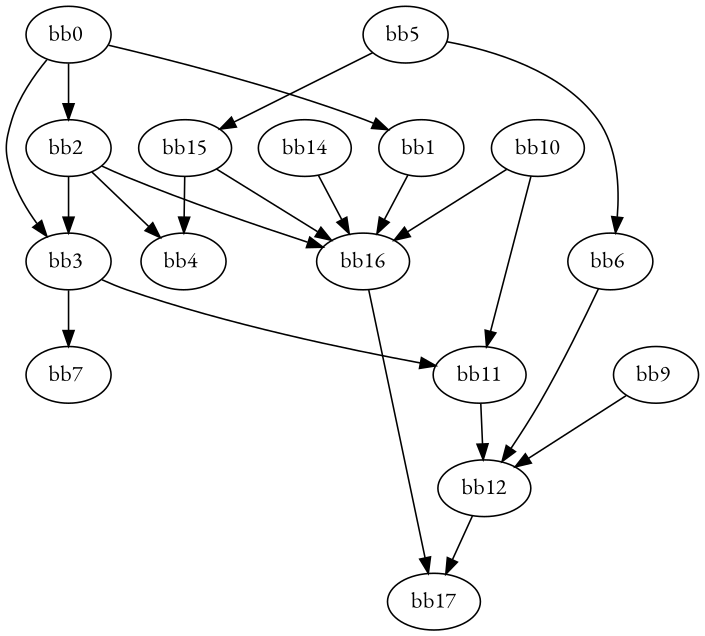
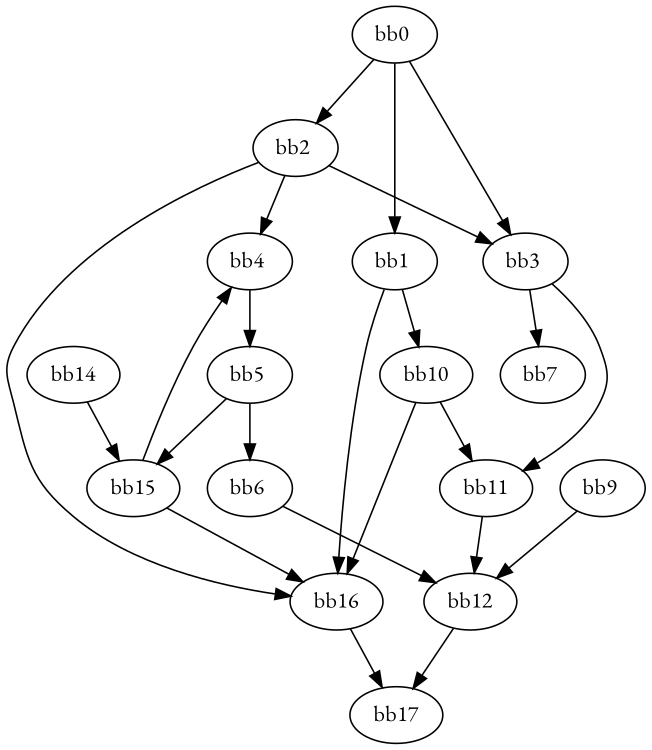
  digraph {
    fontname="EB Garamond"
    node [fontname="EB Garamond"]
    edge [fontname="EB Garamond"]
    n1 [label="bb0\l"]
    n2 [label="bb1\l"]
    n3 [label="bb2\l"]
    n4 [label="bb3\l"]
    n5 [label="bb10\l"]
    n6 [label="bb16\l"]
    n7 [label="bb4\l"]
    n8 [label="bb7\l"]
    n9 [label="bb11\l"]
    n10 [label="bb17\l"]
    n11 [label="bb5\l"]
    n12 [label="bb15\l"]
    n13 [label="bb6\l"]
    n14 [label="bb12\l"]
    n15 [label="bb9\l"]
    n16 [label="bb14\l"]
    n1 -> n2
    n1 -> n3
    n1 -> n4
+   n2 -> n5
    n2 -> n6
    n3 -> n4
    n3 -> n6
    n3 -> n7
    n4 -> n8
    n4 -> n9
    n5 -> n6
    n5 -> n9
    n6 -> n10
+   n7 -> n11
    n9 -> n14
    n11 -> n12
    n11 -> n13
    n12 -> n6
    n12 -> n7
    n13 -> n14
    n14 -> n10
    n15 -> n14
-   n16 -> n6
+   n16 -> n12
  }
